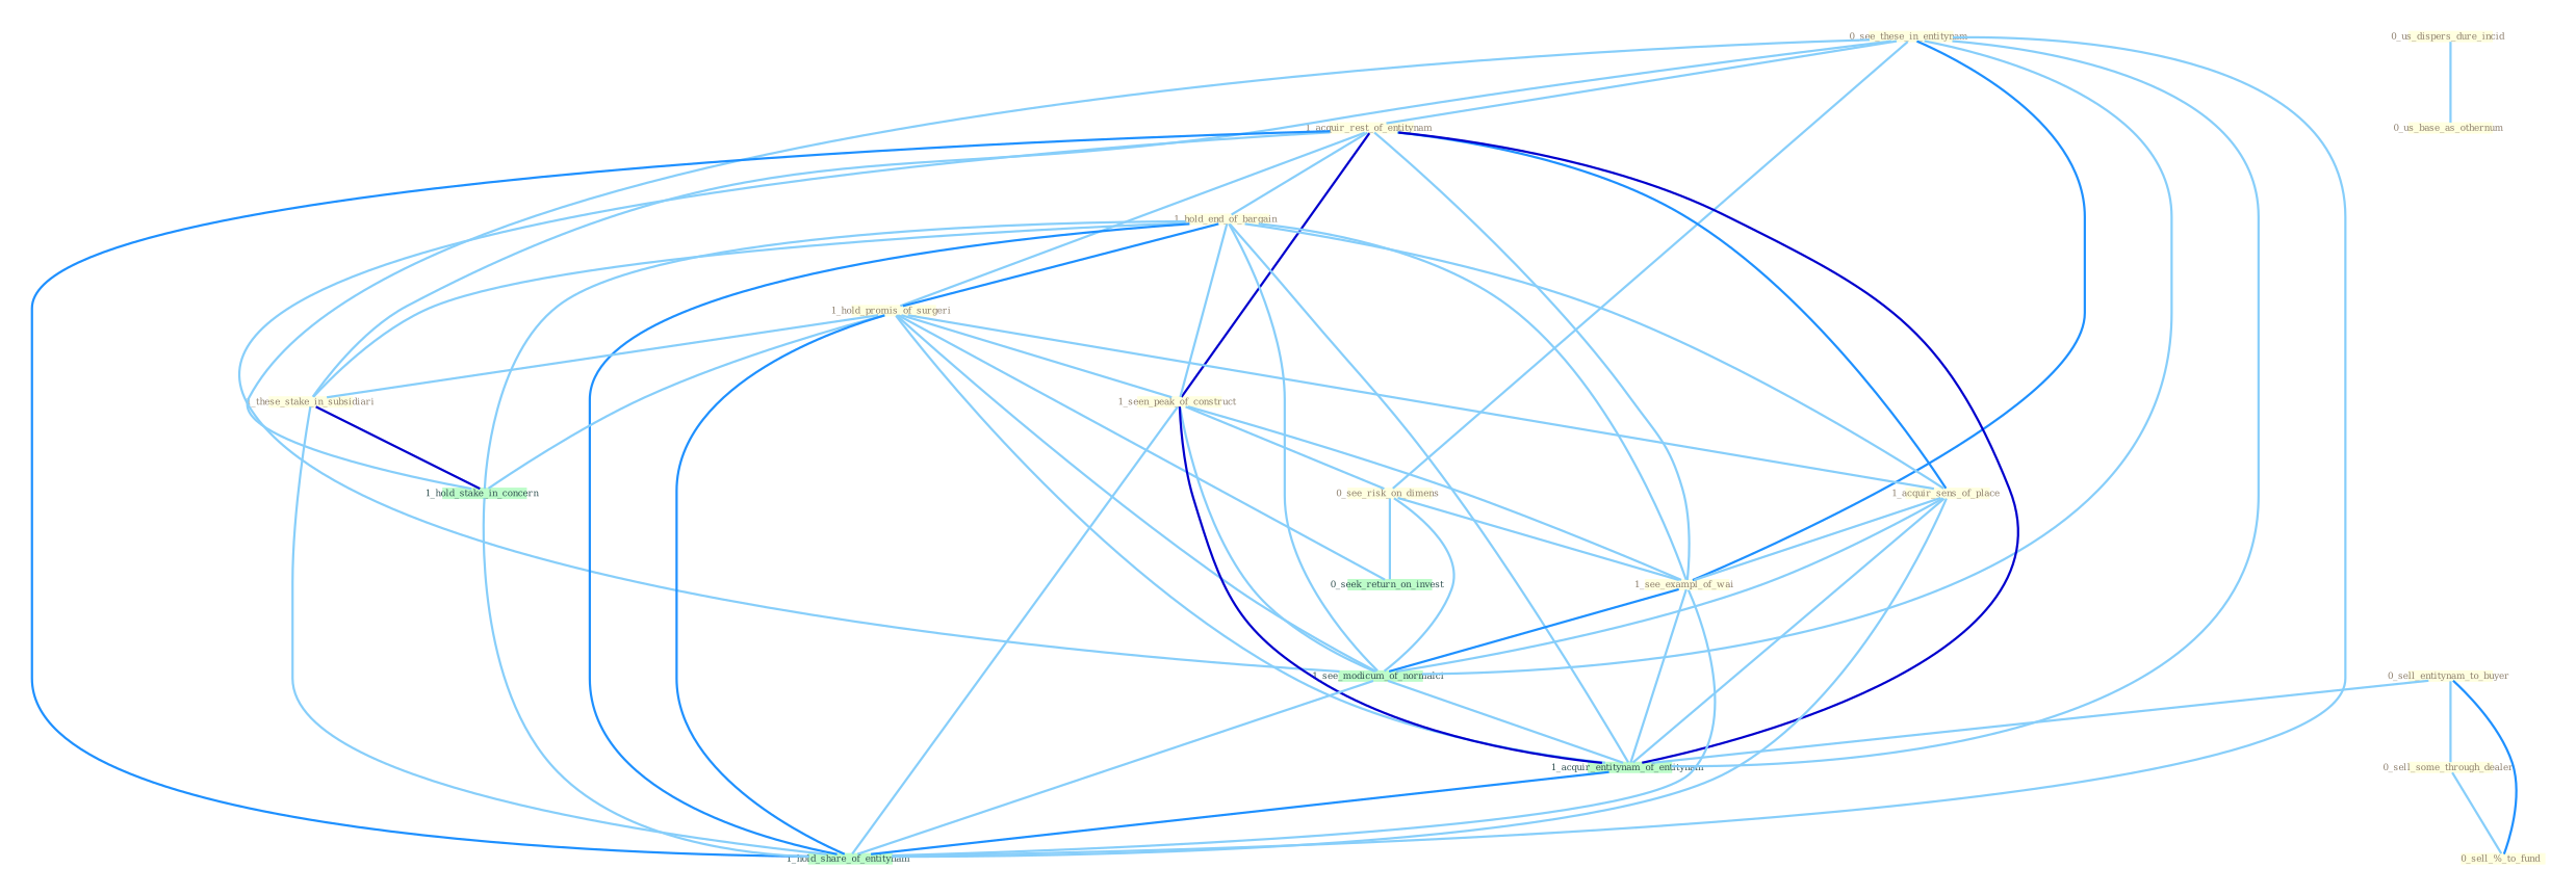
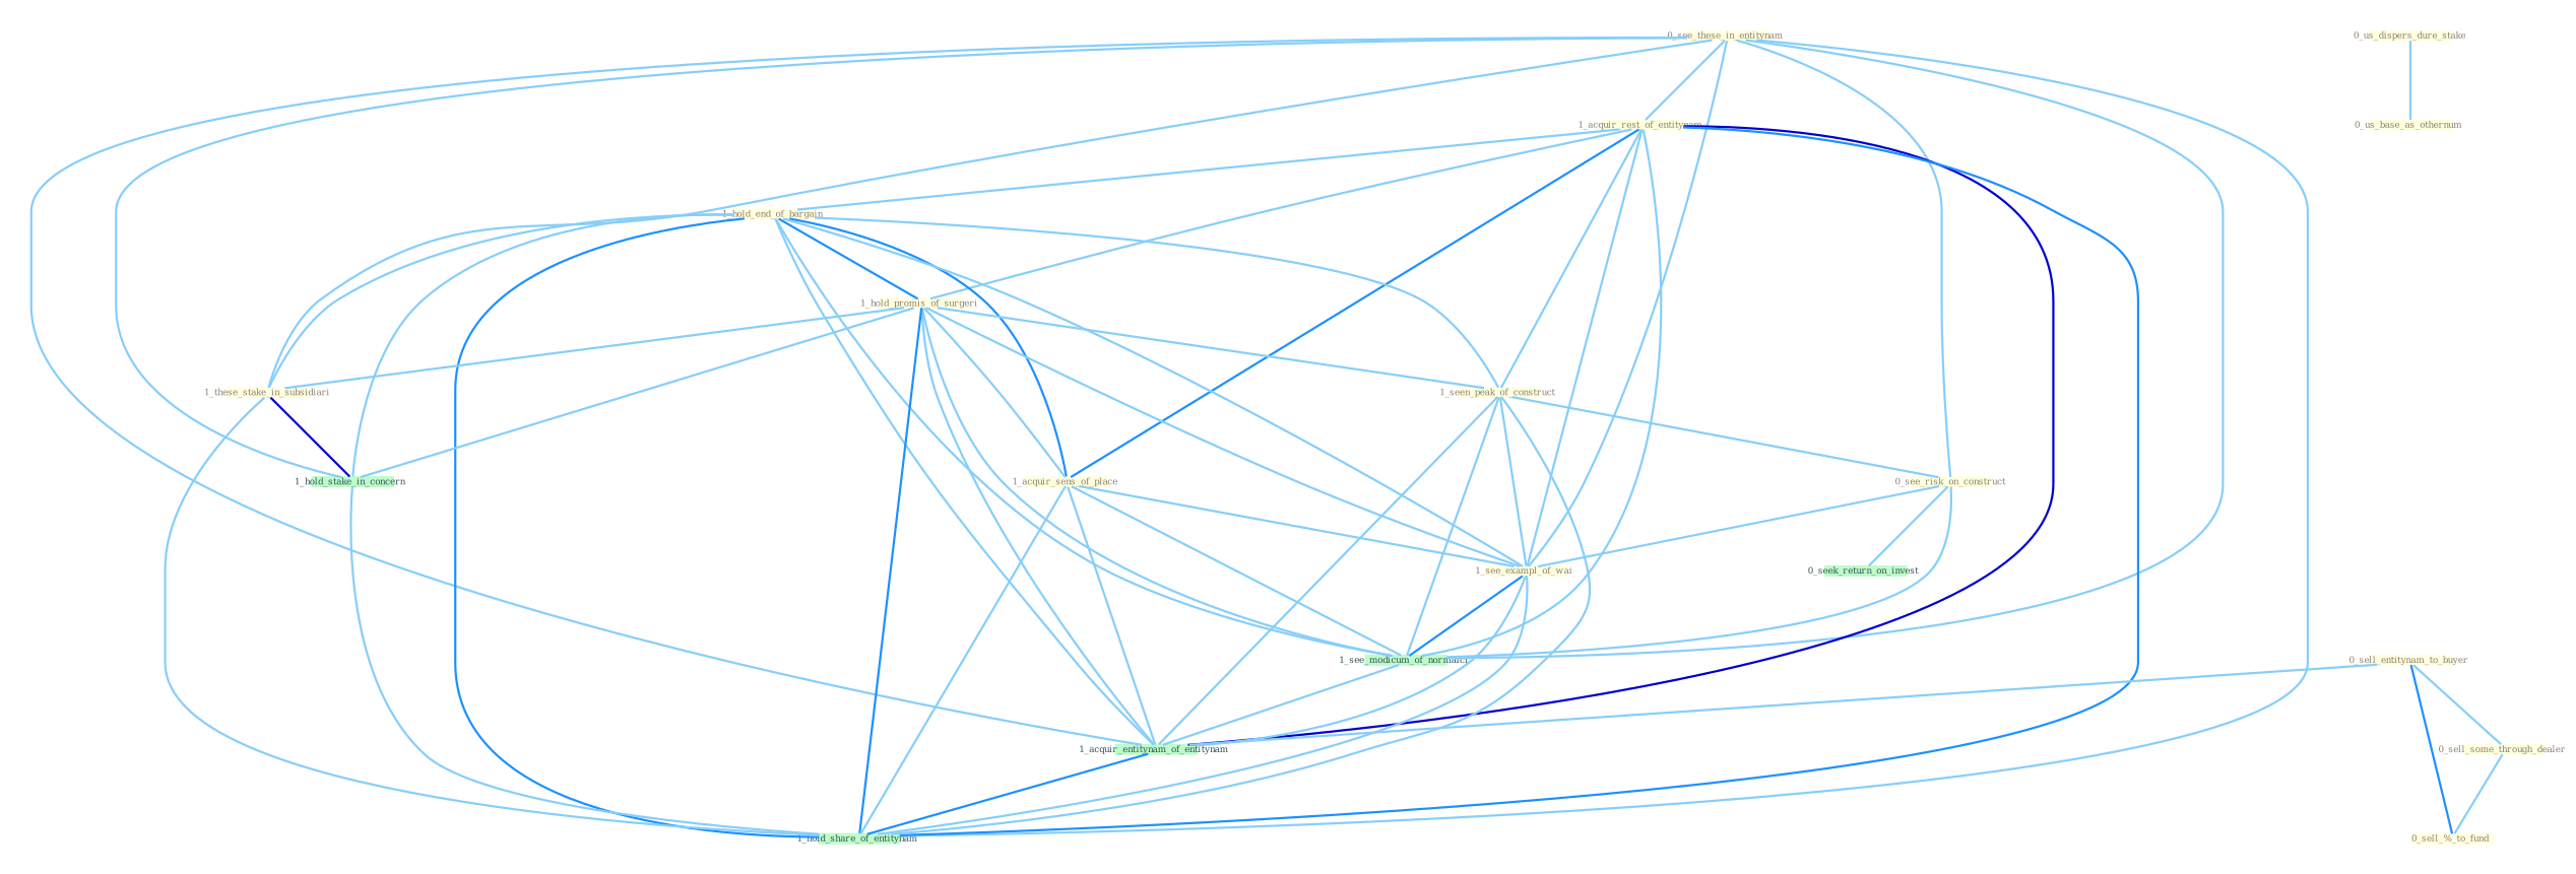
  graph {
    node [color="#ffffe0" fixedsize=true fontcolor="#8b7d6b" fontsize=4 shape=polygon style=filled]
    edge [color="#87cefa" w=1]
    "0_see_these_in_entitynam " [height=.06 width=.5]
    "1_acquir_rest_of_entitynam " [height=.06 width=.5]
-   "0_us_dispers_dure_incid " [height=.06 width=.5]
+   "0_us_dispers_dure_incid " [height=.06 width=.5 label="0_us_dispers_dure_stake"]
    "1_hold_end_of_bargain " [height=.06 width=.5]
-   "0_see_risk_on_dimens " [height=.06 width=.5]
+   "0_see_risk_on_dimens " [height=.06 width=.5 label="0_see_risk_on_construct"]
    "1_hold_promis_of_surgeri " [height=.06 width=.5]
    "0_sell_entitynam_to_buyer " [height=.06 width=.5]
    "1_seen_peak_of_construct " [height=.06 width=.5]
    "1_acquir_sens_of_place " [height=.06 width=.5]
    "0_us_base_as_othernum " [height=.06 width=.5]
    "0_sell_some_through_dealer " [height=.06 width=.5]
    "1_see_exampl_of_wai " [height=.06 width=.5]
    n13 [height=.06 label="1_these_stake_in_subsidiari" width=.5]
    "0_sell_%_to_fund " [height=.06 width=.5]
    "1_hold_stake_in_concern " [color="#BDFCC9" fontcolor="#2f4f4f" height=.06 width=.5]
    "1_see_modicum_of_normalci " [color="#BDFCC9" fontcolor="#2f4f4f" height=.06 width=.5]
    "1_acquir_entitynam_of_entitynam " [color="#BDFCC9" fontcolor="#2f4f4f" height=.06 width=.5]
    "1_hold_share_of_entitynam " [color="#BDFCC9" fontcolor="#2f4f4f" height=.06 width=.5]
    "0_seek_return_on_invest " [color="#BDFCC9" fontcolor="#2f4f4f" height=.06 width=.5]
    subgraph sub_1 {
      "0_see_these_in_entitynam "
      "1_acquir_rest_of_entitynam "
      "0_us_dispers_dure_incid "
      "1_hold_end_of_bargain "
      "0_see_risk_on_dimens "
      "1_hold_promis_of_surgeri "
      "0_sell_entitynam_to_buyer "
      "1_seen_peak_of_construct "
      "1_acquir_sens_of_place "
      "0_us_base_as_othernum "
      "0_sell_some_through_dealer "
      "1_see_exampl_of_wai "
      n13
      "0_sell_%_to_fund "
    }
    subgraph sub_2 {
    }
    "0_see_these_in_entitynam " -- "1_acquir_rest_of_entitynam "
    "0_see_these_in_entitynam " -- "0_see_risk_on_dimens "
-   "0_see_these_in_entitynam " -- "1_see_exampl_of_wai " [color="#1e90ff"]
+   "0_see_these_in_entitynam " -- "1_see_exampl_of_wai "
    "0_see_these_in_entitynam " -- n13
    "0_see_these_in_entitynam " -- "1_hold_stake_in_concern "
    "0_see_these_in_entitynam " -- "1_see_modicum_of_normalci "
    "0_see_these_in_entitynam " -- "1_acquir_entitynam_of_entitynam "
    "0_see_these_in_entitynam " -- "1_hold_share_of_entitynam "
    "1_acquir_rest_of_entitynam " -- "1_hold_end_of_bargain "
    "1_acquir_rest_of_entitynam " -- "1_hold_promis_of_surgeri "
-   "1_acquir_rest_of_entitynam " -- "1_seen_peak_of_construct " [color="#0000cd"]
+   "1_acquir_rest_of_entitynam " -- "1_seen_peak_of_construct "
    "1_acquir_rest_of_entitynam " -- "1_acquir_sens_of_place " [color="#1e90ff" w=2]
    "1_acquir_rest_of_entitynam " -- "1_see_exampl_of_wai "
    "1_acquir_rest_of_entitynam " -- "1_see_modicum_of_normalci "
    "1_acquir_rest_of_entitynam " -- "1_acquir_entitynam_of_entitynam " [color="#0000cd" w=3]
    "1_acquir_rest_of_entitynam " -- "1_hold_share_of_entitynam " [color="#1e90ff" w=2]
    "0_us_dispers_dure_incid " -- "0_us_base_as_othernum "
    "1_hold_end_of_bargain " -- "1_hold_promis_of_surgeri " [color="#1e90ff" w=2]
    "1_hold_end_of_bargain " -- "1_seen_peak_of_construct "
-   "1_hold_end_of_bargain " -- "1_acquir_sens_of_place "
+   "1_hold_end_of_bargain " -- "1_acquir_sens_of_place " [color="#1e90ff"]
    "1_hold_end_of_bargain " -- "1_see_exampl_of_wai "
    "1_hold_end_of_bargain " -- n13
    "1_hold_end_of_bargain " -- "1_hold_stake_in_concern "
    "1_hold_end_of_bargain " -- "1_see_modicum_of_normalci "
    "1_hold_end_of_bargain " -- "1_acquir_entitynam_of_entitynam "
    "1_hold_end_of_bargain " -- "1_hold_share_of_entitynam " [color="#1e90ff" w=2]
    "0_see_risk_on_dimens " -- "1_see_exampl_of_wai "
    "0_see_risk_on_dimens " -- "1_see_modicum_of_normalci "
    "0_see_risk_on_dimens " -- "0_seek_return_on_invest "
    "1_hold_promis_of_surgeri " -- "1_seen_peak_of_construct "
    "1_hold_promis_of_surgeri " -- "1_acquir_sens_of_place "
-   "1_hold_promis_of_surgeri " -- "0_seek_return_on_invest "
+   "1_hold_promis_of_surgeri " -- "1_see_exampl_of_wai "
    "1_hold_promis_of_surgeri " -- n13
    "1_hold_promis_of_surgeri " -- "1_hold_stake_in_concern "
    "1_hold_promis_of_surgeri " -- "1_see_modicum_of_normalci "
    "1_hold_promis_of_surgeri " -- "1_acquir_entitynam_of_entitynam "
    "1_hold_promis_of_surgeri " -- "1_hold_share_of_entitynam " [color="#1e90ff" w=2]
    "0_sell_entitynam_to_buyer " -- "0_sell_some_through_dealer "
    "0_sell_entitynam_to_buyer " -- "0_sell_%_to_fund " [color="#1e90ff" w=2]
    "0_sell_entitynam_to_buyer " -- "1_acquir_entitynam_of_entitynam "
    "1_seen_peak_of_construct " -- "0_see_risk_on_dimens "
    "1_seen_peak_of_construct " -- "1_see_exampl_of_wai "
    "1_seen_peak_of_construct " -- "1_see_modicum_of_normalci "
-   "1_seen_peak_of_construct " -- "1_acquir_entitynam_of_entitynam " [color="#0000cd"]
+   "1_seen_peak_of_construct " -- "1_acquir_entitynam_of_entitynam "
    "1_seen_peak_of_construct " -- "1_hold_share_of_entitynam "
    "1_acquir_sens_of_place " -- "1_see_exampl_of_wai "
    "1_acquir_sens_of_place " -- "1_see_modicum_of_normalci "
    "1_acquir_sens_of_place " -- "1_acquir_entitynam_of_entitynam " [w=2]
    "1_acquir_sens_of_place " -- "1_hold_share_of_entitynam "
    "0_sell_some_through_dealer " -- "0_sell_%_to_fund "
    "1_see_exampl_of_wai " -- "1_see_modicum_of_normalci " [color="#1e90ff" w=2]
    "1_see_exampl_of_wai " -- "1_acquir_entitynam_of_entitynam "
    "1_see_exampl_of_wai " -- "1_hold_share_of_entitynam "
    n13 -- "1_hold_stake_in_concern " [color="#0000cd" w=3]
    n13 -- "1_hold_share_of_entitynam "
    "1_hold_stake_in_concern " -- "1_hold_share_of_entitynam "
    "1_see_modicum_of_normalci " -- "1_acquir_entitynam_of_entitynam "
-   "1_see_modicum_of_normalci " -- "1_hold_share_of_entitynam "
    "1_acquir_entitynam_of_entitynam " -- "1_hold_share_of_entitynam " [color="#1e90ff" w=2]
  }
